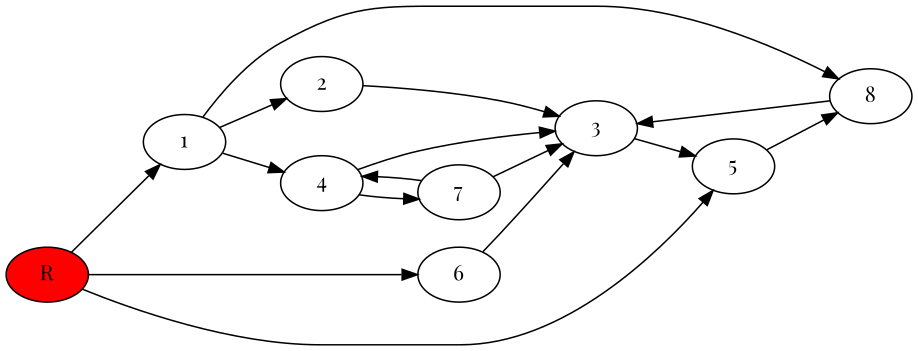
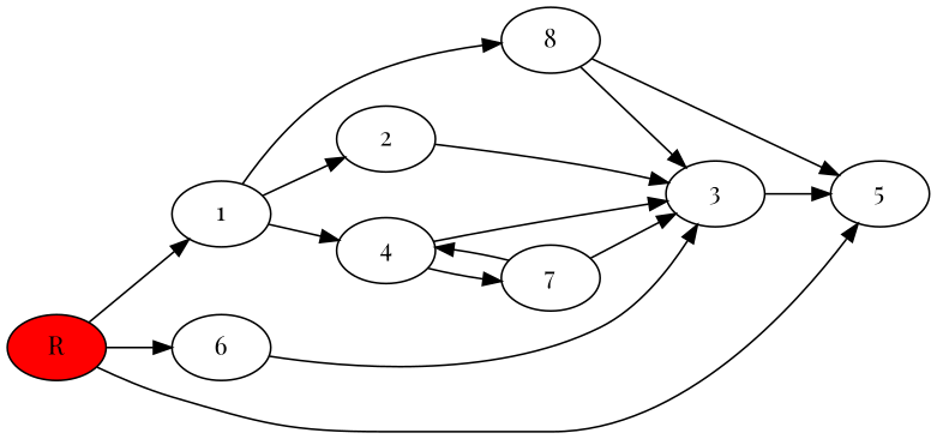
  digraph {
    fontname="Playfair Display"
    rankdir=LR
    node [fontname="Playfair Display"]
    edge [fontname="Playfair Display"]
    1
    2
    4
    8
    3
    7
    5
    6
    R [fillcolor="#ff0000" style=filled]
    1 -> 2
    1 -> 4
    1 -> 8
    2 -> 3
    4 -> 3
    4 -> 7
    8 -> 3
    3 -> 5
    7 -> 4
    7 -> 3
-   5 -> 8
+   8 -> 5
    6 -> 3
    R -> 1
    R -> 5
    R -> 6
  }
